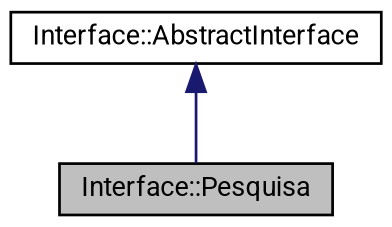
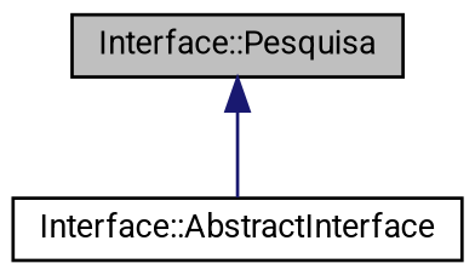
  digraph {
    fontname=Roboto
    node [color=black fontname=Roboto fontsize=10 shape=record style=filled]
    n1 [fillcolor=grey75 fontcolor=black height=0.2 label="Interface::Pesquisa" width=0.4]
    n2 [fillcolor=white height=0.2 label="Interface::AbstractInterface" width=0.4]
-   n2 -> n1 [color=midnightblue dir=back fontname=Roboto fontsize=10 labelfontname=Helvetica labelfontsize=10 style=solid]
+   n1 -> n2 [color=midnightblue dir=back fontname=Roboto fontsize=10 labelfontname=Helvetica labelfontsize=10 style=solid]
  }
